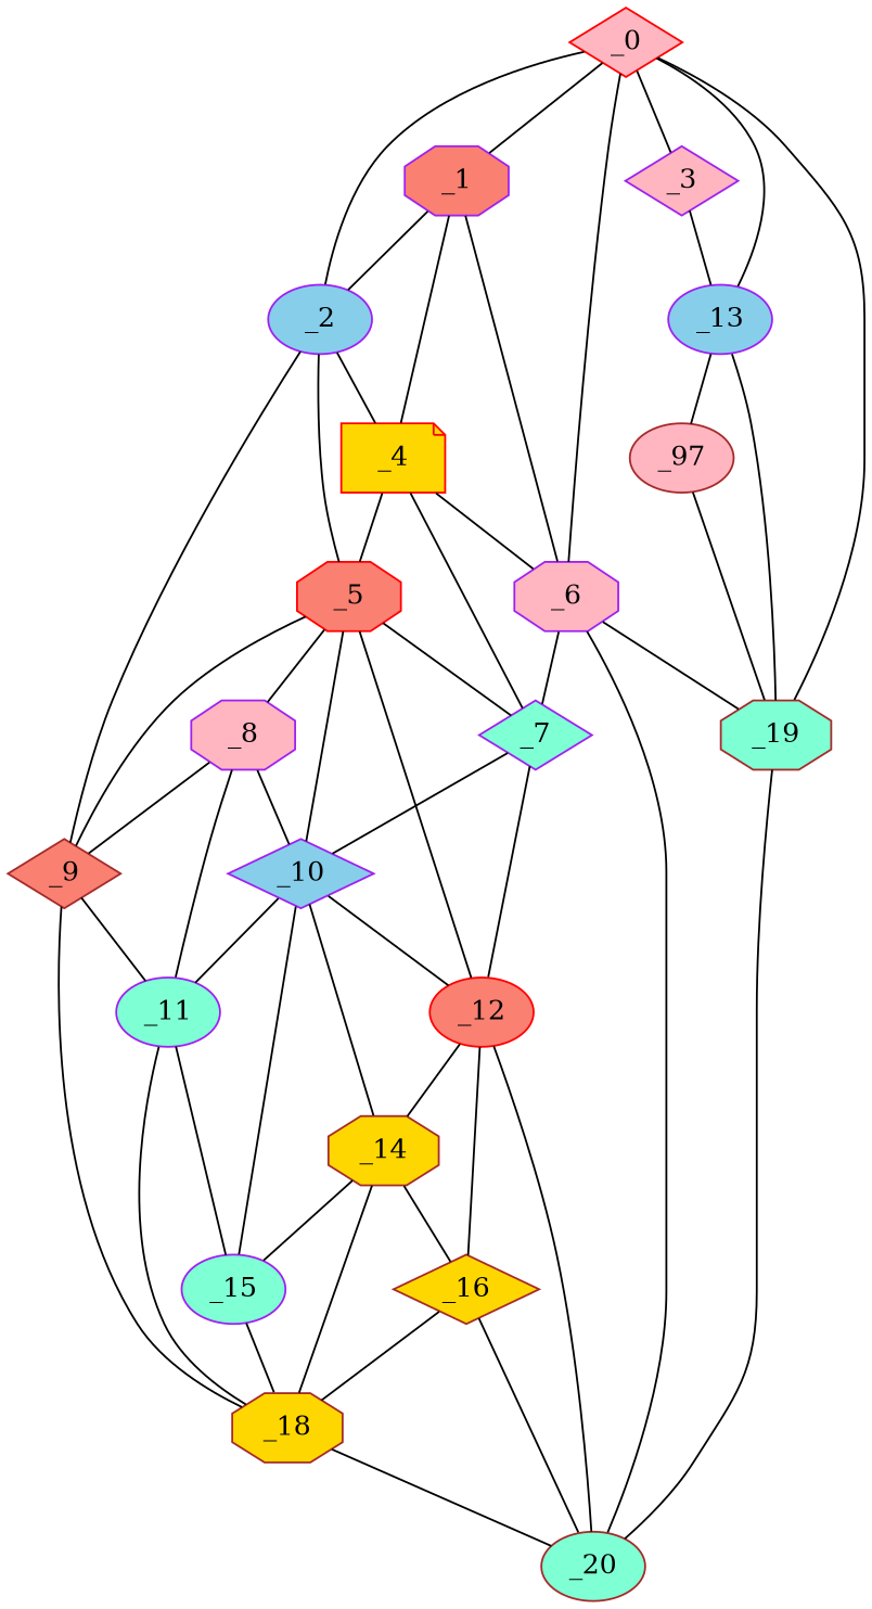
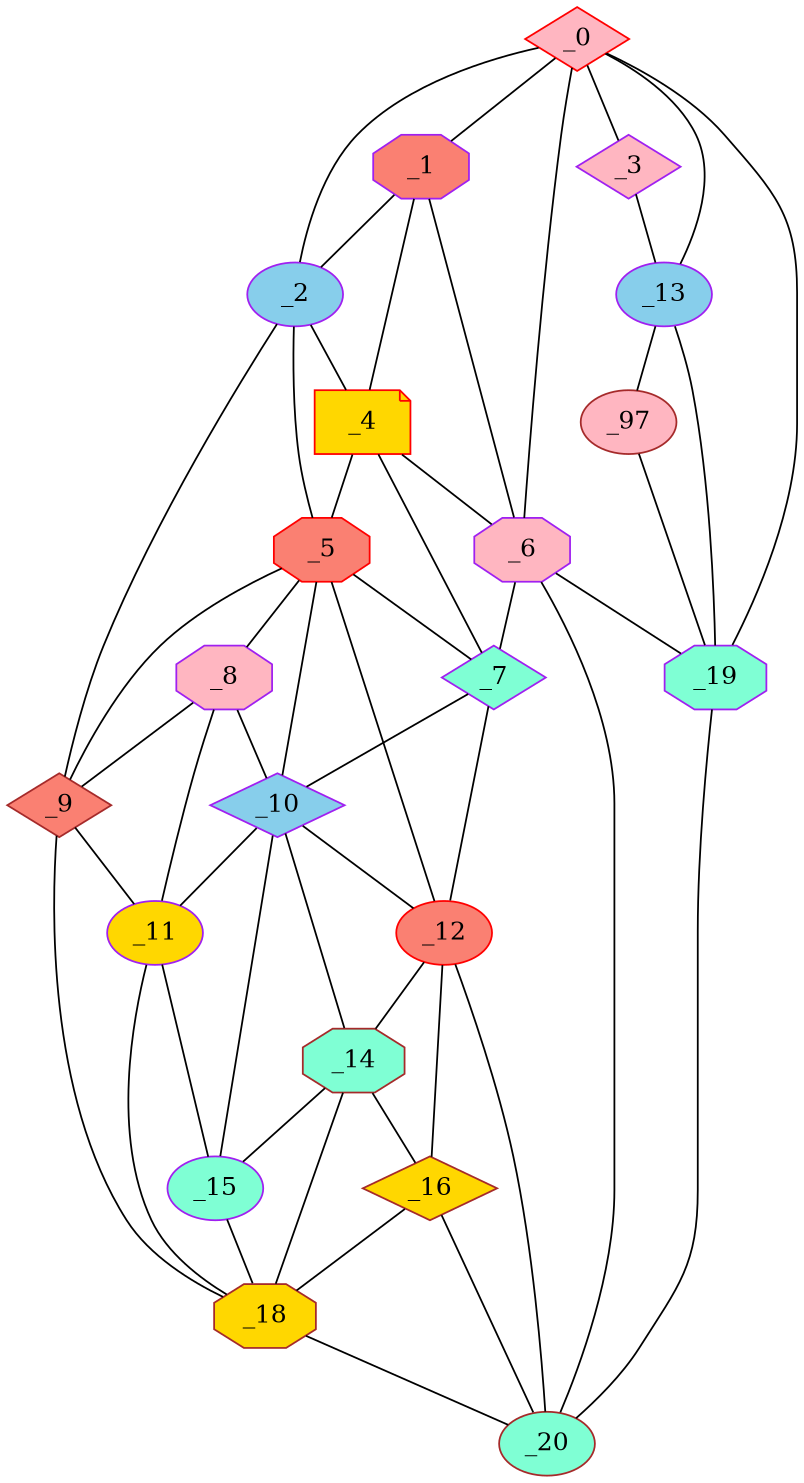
  graph {
    node [color=purple fillcolor=aquamarine shape=octagon style=filled x=38 y=113]
    edge [valence=2]
    _0 [color=red fillcolor=lightpink shape=diamond x=37 y=47]
    _1 [fillcolor=salmon y=63]
    _2 [fillcolor=skyblue shape=ellipse]
    _3 [fillcolor=lightpink shape=diamond x=43 y=27]
    _6 [fillcolor=lightpink x=57 y=73]
    _13 [fillcolor=skyblue shape=ellipse x=88 y=27]
-   _19 [color=brown x=94 y=48]
+   _19 [x=94 y=48]
    _4 [color=red fillcolor=gold shape=note x=51 y=74]
    _5 [color=red fillcolor=salmon x=53 y=108]
    _9 [color=brown fillcolor=salmon shape=diamond x=70 y=117]
    _7 [shape=diamond x=60 y=80]
    _20 [color=brown shape=ellipse x=94 y=58]
    n13 [color=brown fillcolor=lightpink label=_97 shape=ellipse x=93 y=34]
    _12 [color=red fillcolor=salmon shape=ellipse x=77 y=88]
    _8 [fillcolor=lightpink x=60 y=109]
    _10 [fillcolor=skyblue shape=diamond x=71 y=99]
-   _11 [shape=ellipse x=74]
+   _11 [fillcolor=gold shape=ellipse x=74]
    _18 [color=brown fillcolor=gold x=93 y=118]
-   _14 [color=brown fillcolor=gold x=89 y=97]
+   _14 [color=brown x=89 y=97]
    _16 [color=brown fillcolor=gold shape=diamond x=91 y=84]
    _15 [shape=ellipse x=90 y=109]
    _0 -- _1
    _0 -- _2 [valence=1]
    _0 -- _3 [valence=1]
    _0 -- _6 [valence=1]
    _0 -- _13
    _0 -- _19
    _1 -- _2 [valence=1]
    _1 -- _6 [valence=1]
    _1 -- _4
    _2 -- _4
    _2 -- _5 [valence=1]
    _2 -- _9 [valence=1]
    _3 -- _13 [valence=1]
    _6 -- _19
    _6 -- _7
    _6 -- _20
    _13 -- _19
    _13 -- n13 [valence=1]
    _19 -- _20 [valence=1]
    _4 -- _6
    _4 -- _5
    _4 -- _7 [valence=1]
    _5 -- _9
    _5 -- _7 [valence=1]
    _5 -- _12 [valence=1]
    _5 -- _8
    _5 -- _10
    _9 -- _11
    _9 -- _18 [valence=1]
    _7 -- _12
    _7 -- _10 [valence=1]
    n13 -- _19 [valence=1]
    _12 -- _20
    _12 -- _14
    _12 -- _16 [valence=1]
    _8 -- _9 [valence=1]
    _8 -- _10 [valence=1]
    _8 -- _11
    _10 -- _12
    _10 -- _11
    _10 -- _14 [valence=1]
    _10 -- _15
    _11 -- _18
    _11 -- _15 [valence=1]
    _18 -- _20 [valence=1]
    _14 -- _18
    _14 -- _16 [valence=1]
    _14 -- _15 [valence=1]
    _16 -- _20
    _16 -- _18
    _15 -- _18
  }
